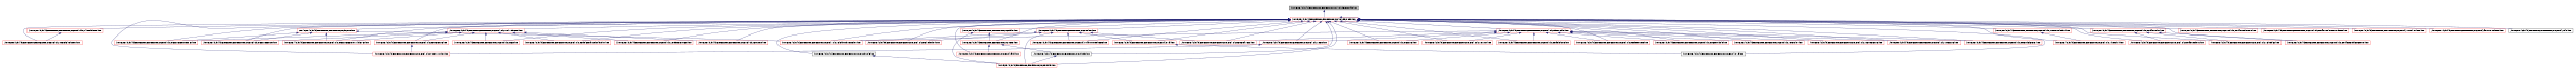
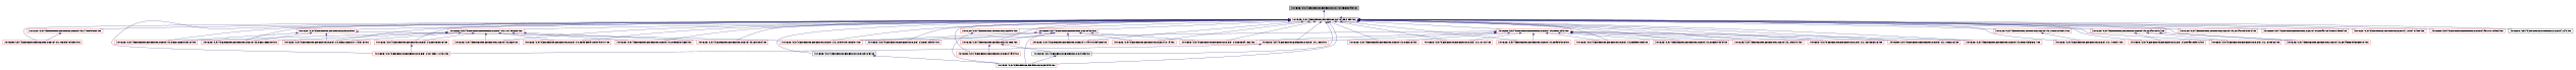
  digraph {
    node [color=red fillcolor=white fontname=Helvetica fontsize=10 shape=record style=filled]
    edge [color=midnightblue dir=back fontname=Helvetica fontsize=10 labelfontname=Helvetica labelfontsize=10 style=solid]
    n1 [color=black fillcolor=grey75 fontcolor=black height=0.2 label="/home/travis/build/espressopp/espressopp/src/include/esconfig.hpp" width=0.4]
    n2 [height=0.2 label="/home/travis/build/espressopp/espressopp/src/include/types.hpp" width=0.4]
    n3 [height=0.2 label="/home/travis/build/espressopp/espressopp/src/analysis/AllParticlePos.hpp" width=0.4]
    n4 [height=0.2 label="/home/travis/build/espressopp/espressopp/src/analysis/IntraChainDistSq.hpp" width=0.4]
    n5 [height=0.2 label="/home/travis/build/espressopp/espressopp/src/analysis/AnalysisBase.hpp" width=0.4]
    n6 [height=0.2 label="/home/travis/build/espressopp/espressopp/src/analysis/Temperature.hpp" width=0.4]
    n7 [height=0.2 label="/home/travis/build/espressopp/espressopp/src/analysis/SystemMonitor.hpp" width=0.4]
    n8 [height=0.2 label="/home/travis/build/espressopp/espressopp/src/analysis/PressureTensor.hpp" width=0.4]
    n9 [height=0.2 label="/home/travis/build/espressopp/espressopp/src/analysis/PressureTensorLayer.hpp" width=0.4]
    n10 [height=0.2 label="/home/travis/build/espressopp/espressopp/src/analysis/PressureTensorMultiLayer.hpp" width=0.4]
    n11 [height=0.2 label="/home/travis/build/espressopp/espressopp/src/analysis/Test.hpp" width=0.4]
    n12 [height=0.2 label="/home/travis/build/espressopp/espressopp/src/analysis/ParticleRadiusDistribution.hpp" width=0.4]
    n13 [height=0.2 label="/home/travis/build/espressopp/espressopp/src/analysis/OrderParameter.hpp" width=0.4]
    n14 [height=0.2 label="/home/travis/build/espressopp/espressopp/src/analysis/LBOutput.hpp" width=0.4]
    n15 [height=0.2 label="/home/travis/build/espressopp/espressopp/src/analysis/Autocorrelation.hpp" width=0.4]
    n16 [height=0.2 label="/home/travis/build/espressopp/espressopp/src/analysis/Viscosity.hpp" width=0.4]
    n17 [height=0.2 label="/home/travis/build/espressopp/espressopp/src/analysis/Observable.hpp" width=0.4]
    n18 [height=0.2 label="/home/travis/build/espressopp/espressopp/src/analysis/Pressure.hpp" width=0.4]
    n19 [height=0.2 label="/home/travis/build/espressopp/espressopp/src/analysis/CenterOfMass.hpp" width=0.4]
    n20 [height=0.2 label="/home/travis/build/espressopp/espressopp/src/analysis/NPart.hpp" width=0.4]
    n21 [height=0.2 label="/home/travis/build/espressopp/espressopp/src/analysis/MaxPID.hpp" width=0.4]
    n22 [height=0.2 label="/home/travis/build/espressopp/espressopp/src/analysis/RadialDistrF.hpp" width=0.4]
    n23 [height=0.2 label="/home/travis/build/espressopp/espressopp/src/analysis/StaticStructF.hpp" width=0.4]
    n24 [height=0.2 label="/home/travis/build/espressopp/espressopp/src/analysis/RDFatomistic.hpp" width=0.4]
    n25 [height=0.2 label="/home/travis/build/espressopp/espressopp/src/analysis/XDensity.hpp" width=0.4]
    n26 [height=0.2 label="/home/travis/build/espressopp/espressopp/src/analysis/XTemperature.hpp" width=0.4]
    n27 [height=0.2 label="/home/travis/build/espressopp/espressopp/src/analysis/XPressure.hpp" width=0.4]
    n28 [height=0.2 label="/home/travis/build/espressopp/espressopp/src/analysis/NeighborFluctuation.hpp" width=0.4]
    n29 [height=0.2 label="/home/travis/build/espressopp/espressopp/src/analysis/PotentialEnergy.hpp" width=0.4]
    n30 [height=0.2 label="/home/travis/build/espressopp/espressopp/src/analysis/Configuration.hpp" width=0.4]
    n31 [height=0.2 label="/home/travis/build/espressopp/espressopp/src/analysis/Configurations.hpp" width=0.4]
    n32 [height=0.2 label="/home/travis/build/espressopp/espressopp/src/analysis/Velocities.hpp" width=0.4]
    n33 [height=0.2 label="/home/travis/build/espressopp/espressopp/src/analysis/ConfigsParticleDecomp.hpp" width=0.4]
    n34 [height=0.2 label="/home/travis/build/espressopp/espressopp/src/analysis/ConfigurationsExt.hpp" width=0.4]
    n35 [height=0.2 label="/home/travis/build/espressopp/espressopp/src/analysis/ConfigurationsExtAdress.hpp" width=0.4]
    n36 [height=0.2 label="/home/travis/build/espressopp/espressopp/src/analysis/TotalVelocity.hpp" width=0.4]
-   n37 [height=0.2 label="/travis/travis/build/espressopp/espressopp/src/bc/BC.hpp" width=0.4]
+   n37 [height=0.2 label="/home/travis/build/espressopp/espressopp/src/bc/BC.hpp" width=0.4]
    n38 [height=0.2 label="/home/travis/build/espressopp/espressopp/src/Particle.hpp" width=0.4]
    n39 [color=black height=0.2 label="/home/travis/build/espressopp/espressopp/src/Single.hpp" width=0.4]
    n40 [height=0.2 label="/home/travis/build/espressopp/espressopp/src/Triple.hpp" width=0.4]
    n41 [color=black height=0.2 label="/home/travis/build/espressopp/espressopp/src/Quadruple.hpp" width=0.4]
    n42 [height=0.2 label="/home/travis/build/espressopp/espressopp/src/Real3D.hpp" width=0.4]
    n43 [height=0.2 label="/home/travis/build/espressopp/espressopp/src/Int3D.hpp" width=0.4]
    n44 [height=0.2 label="/home/travis/build/espressopp/espressopp/src/esutil/Grid.hpp" width=0.4]
    n45 [height=0.2 label="/home/travis/build/espressopp/espressopp/src/esutil/RNG.hpp" width=0.4]
-   n46 [color=black height=0.2 label="/home/travis/build/espressopp/espressopp/src/esutil/RNG.cpp" width=0.4]
    n47 [height=0.2 label="/home/travis/build/espressopp/espressopp/src/esutil/UniformOnSphere.hpp" width=0.4]
    n48 [height=0.2 label="/home/travis/build/espressopp/espressopp/src/esutil/NormalVariate.hpp" width=0.4]
    n49 [height=0.2 label="/home/travis/build/espressopp/espressopp/src/esutil/GammaVariate.hpp" width=0.4]
    n50 [color=black height=0.2 label="/home/travis/build/espressopp/espressopp/src/esutil/Utils.hpp" width=0.4]
    n1 -> n2
    n2 -> n2
    n2 -> n3
    n2 -> n4
    n2 -> n5
    n2 -> n6
    n2 -> n7
    n2 -> n8
    n2 -> n9
    n2 -> n10
    n2 -> n11
    n2 -> n12
    n2 -> n13
    n2 -> n14
    n2 -> n15
    n2 -> n16
    n2 -> n17
    n2 -> n18
    n2 -> n19
    n2 -> n20
    n2 -> n21
    n2 -> n22
    n2 -> n23
    n2 -> n24
    n2 -> n25
    n2 -> n26
    n2 -> n27
    n2 -> n28
    n2 -> n29
    n2 -> n30
    n2 -> n31
    n2 -> n32
    n2 -> n33
    n2 -> n34
    n2 -> n35
    n2 -> n36
    n2 -> n37
    n2 -> n38
    n2 -> n39
    n2 -> n40
    n2 -> n41
    n2 -> n42
    n2 -> n43
    n2 -> n44
    n2 -> n45
-   n2 -> n46
    n2 -> n47
    n2 -> n48
    n2 -> n49
    n2 -> n50
    n3 -> n4
    n5 -> n6
    n5 -> n8
    n5 -> n9
    n5 -> n10
    n5 -> n11
    n5 -> n12
    n5 -> n13
    n5 -> n14
    n6 -> n7
    n15 -> n16
    n17 -> n18
    n17 -> n19
    n17 -> n20
    n17 -> n21
    n17 -> n22
    n17 -> n23
    n17 -> n24
    n17 -> n25
    n17 -> n26
    n17 -> n27
    n17 -> n28
    n17 -> n29
    n20 -> n7
    n30 -> n31
    n30 -> n32
    n30 -> n33
    n37 -> n8
    n37 -> n9
    n37 -> n10
    n37 -> n28
    n39 -> n38
    n40 -> n38
    n41 -> n38
    n42 -> n19
    n42 -> n28
    n42 -> n36
    n42 -> n38
-   n40 -> n43
+   n42 -> n43
    n42 -> n45
    n42 -> n47
    n43 -> n39
    n43 -> n44
-   n45 -> n46
  }
